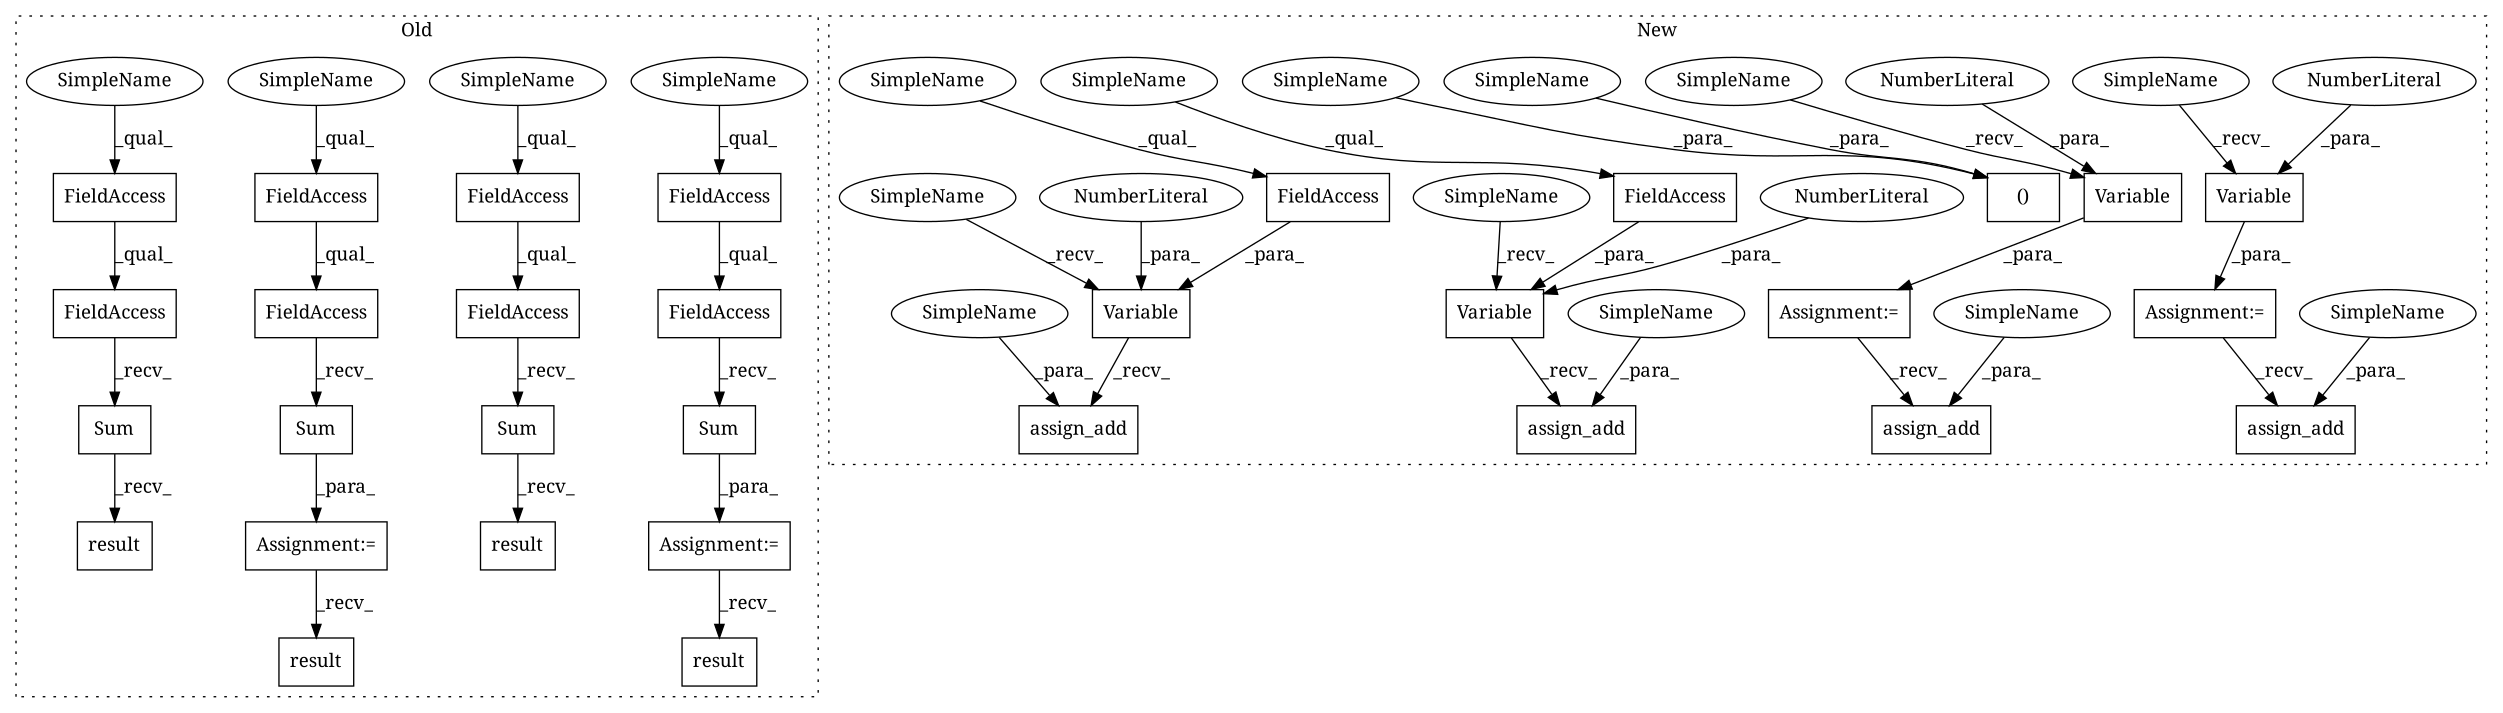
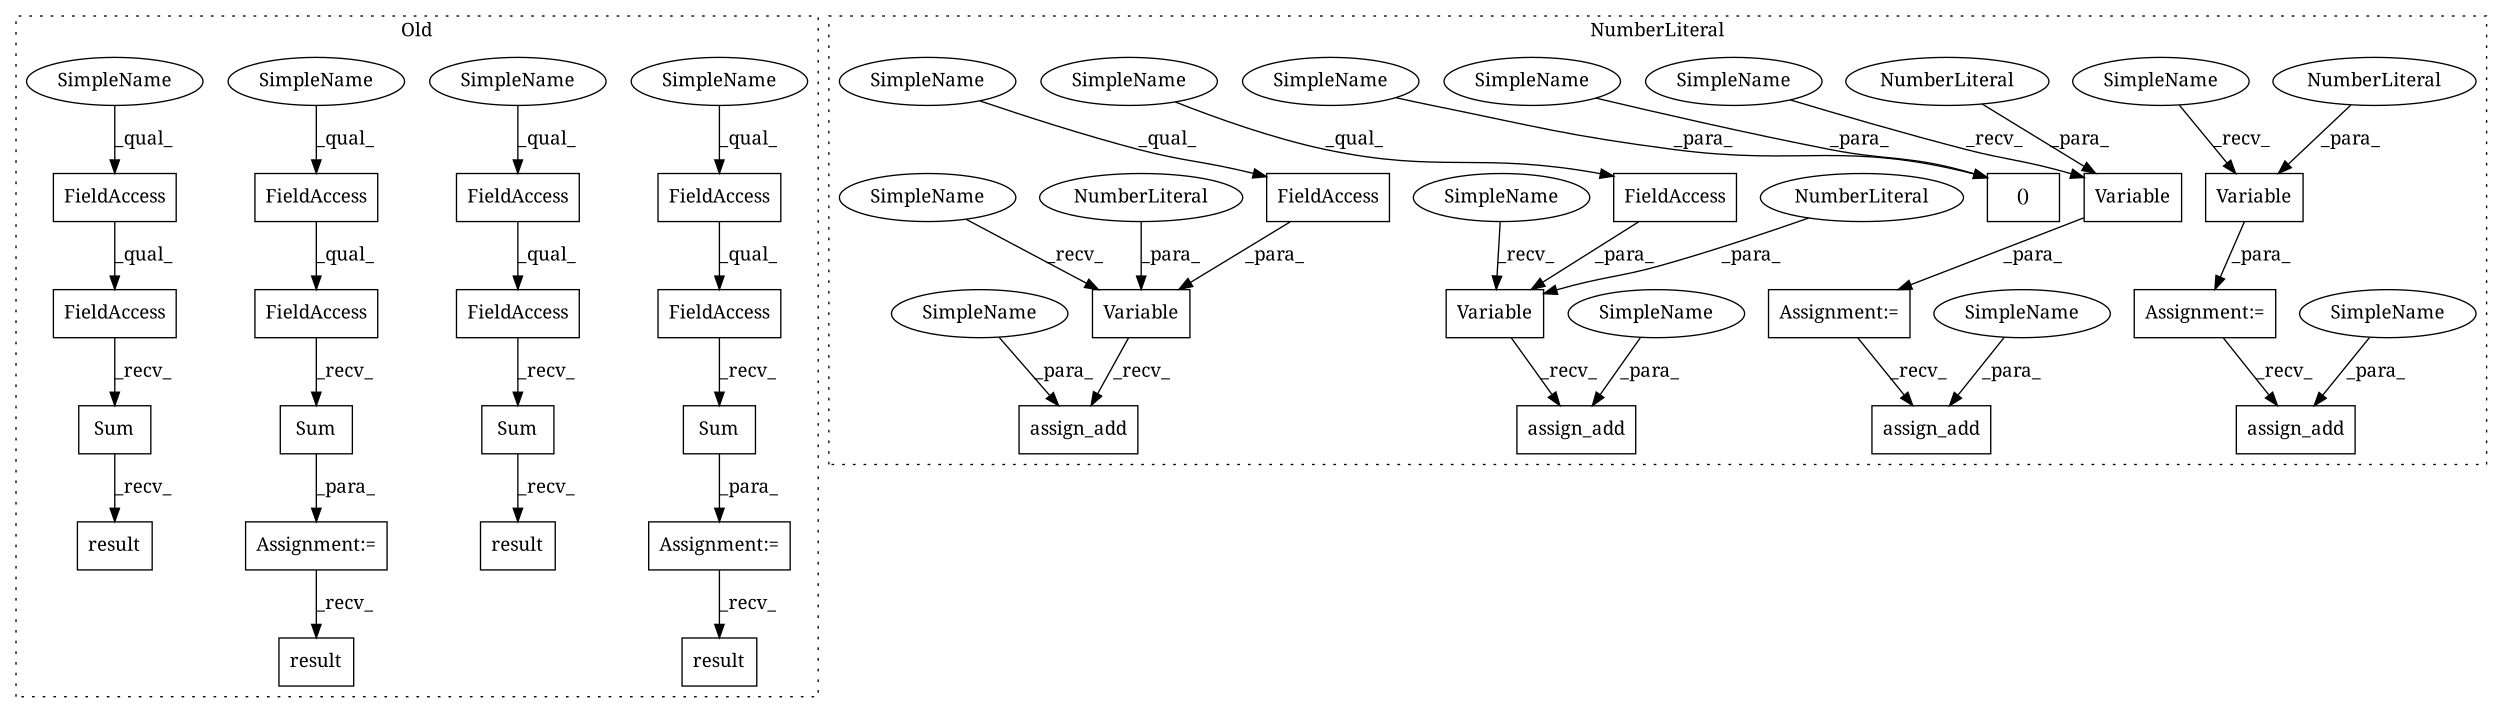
  digraph {
    fontname="Noto Serif"
    node [a=32 l=10 s=5910 shape=box fontname="Noto Serif"]
    edge [fontname="Noto Serif"]
    n1 [l=5 label=Sum s=5935]
    n2 [l=8 label=result s=7037]
    n3 [a=22 l=24 label=FieldAccess]
    n4 [a=22 l=16 label=FieldAccess]
    n5 [a=22 l=16 label=FieldAccess s=5864]
    n6 [a=22 l=24 label=FieldAccess s=5864]
    n7 [a=22 l=16 label=FieldAccess s=5771]
    n8 [a=22 l=16 label=FieldAccess s=5817]
    n9 [a=22 l=24 label=FieldAccess s=5817]
    n10 [a=22 l=24 label=FieldAccess s=5771]
    n11 [l=5 label=Sum s=5842]
    n12 [l=8 label=result s=7356]
    n13 [l=5 label=Sum s=5796]
    n14 [l=8 label=result s=7314]
    n15 [l=5 label=Sum s=5889]
    n16 [l=8 label=result s=7010]
    n17 [a=7 l=1 label="Assignment:=" s=5770]
    n18 [a=7 l=1 label="Assignment:=" s=5863]
    n19 [a=42 label=SimpleName s=5864 shape=ellipse]
    n20 [a=42 label=SimpleName shape=ellipse]
    n21 [a=42 label=SimpleName s=5771 shape=ellipse]
    n22 [a=42 label=SimpleName s=5817 shape=ellipse]
    n23 [a=106 l=41 label="()" s=6663]
    n24 [l="11,1" label=assign_add s="6795,6822"]
    n25 [l="9,1" label=Variable s="5926,5938"]
    n26 [a=34 l=3 label=NumberLiteral s=5935 shape=ellipse]
    n27 [a=22 l=16 label=FieldAccess s=5977]
    n28 [l="9,1" label=Variable s="5870,5897"]
    n29 [a=34 l=1 label=NumberLiteral s=5879 shape=ellipse]
    n30 [l="9,1" label=Variable s="5966,5993"]
    n31 [a=34 l=1 label=NumberLiteral s=5975 shape=ellipse]
    n32 [l="9,1" label=Variable s="5830,5842"]
    n33 [a=34 l=3 label=NumberLiteral s=5839 shape=ellipse]
    n34 [l="11,1" label=assign_add s="6843,6866"]
    n35 [a=22 l=16 label=FieldAccess s=5881]
    n36 [l="11,1" label=assign_add s="6746,6773"]
    n37 [a=7 l=1 label="Assignment:=" s=5914]
    n38 [l="11,1" label=assign_add s="6887,6910"]
    n39 [a=7 l=1 label="Assignment:=" s=5818]
    n40 [a=42 l=16 label=SimpleName s=6806 shape=ellipse]
    n41 [a=42 l=16 label=SimpleName s=6757 shape=ellipse]
    n42 [a=42 l=16 label=SimpleName s=6663 shape=ellipse]
    n43 [a=42 l=12 label=SimpleName s=6854 shape=ellipse]
    n44 [a=42 l=12 label=SimpleName s=6692 shape=ellipse]
    n45 [a=42 l=12 label=SimpleName s=6898 shape=ellipse]
    n46 [a=42 label=SimpleName s=5881 shape=ellipse]
    n47 [a=42 label=SimpleName s=5819 shape=ellipse]
    n48 [a=42 label=SimpleName s=5977 shape=ellipse]
    n49 [a=42 label=SimpleName s=5859 shape=ellipse]
    n50 [a=42 label=SimpleName s=5955 shape=ellipse]
    n51 [a=42 label=SimpleName s=5915 shape=ellipse]
    subgraph cluster_1 {
      label=Old
      style=dotted
      n1
      n2
      n3
      n4
      n5
      n6
      n7
      n8
      n9
      n10
      n11
      n12
      n13
      n14
      n15
      n16
      n17
      n18
      n19
      n20
      n21
      n22
    }
    subgraph cluster_2 {
-     label=New
+     label=NumberLiteral
      style=dotted
      n23
      n24
      n25
      n26
      n27
      n28
      n29
      n30
      n31
      n32
      n33
      n34
      n35
      n36
      n37
      n38
      n39
      n40
      n41
      n42
      n43
      n44
      n45
      n46
      n47
      n48
      n49
      n50
      n51
    }
    n1 -> n2 [label=_recv_]
    n3 -> n1 [label=_recv_]
    n4 -> n3 [label=_qual_]
    n5 -> n6 [label=_qual_]
    n6 -> n15 [label=_recv_]
    n7 -> n10 [label=_qual_]
    n8 -> n9 [label=_qual_]
    n9 -> n11 [label=_recv_]
    n10 -> n13 [label=_recv_]
    n11 -> n12 [label=_recv_]
    n13 -> n17 [label=_para_]
    n15 -> n18 [label=_para_]
    n17 -> n14 [label=_recv_]
    n18 -> n16 [label=_recv_]
    n19 -> n5 [label=_qual_]
    n20 -> n4 [label=_qual_]
    n21 -> n7 [label=_qual_]
    n22 -> n8 [label=_qual_]
    n25 -> n37 [label=_para_]
    n26 -> n25 [label=_para_]
    n27 -> n30 [label=_para_]
    n28 -> n34 [label=_recv_]
    n29 -> n28 [label=_para_]
    n30 -> n38 [label=_recv_]
    n31 -> n30 [label=_para_]
    n32 -> n39 [label=_para_]
    n33 -> n32 [label=_para_]
    n35 -> n28 [label=_para_]
    n37 -> n24 [label=_recv_]
    n39 -> n36 [label=_recv_]
    n40 -> n24 [label=_para_]
    n41 -> n36 [label=_para_]
    n42 -> n23 [label=_para_]
    n43 -> n34 [label=_para_]
    n44 -> n23 [label=_para_]
    n45 -> n38 [label=_para_]
    n46 -> n35 [label=_qual_]
    n47 -> n32 [label=_recv_]
    n48 -> n27 [label=_qual_]
    n49 -> n28 [label=_recv_]
    n50 -> n30 [label=_recv_]
    n51 -> n25 [label=_recv_]
  }
